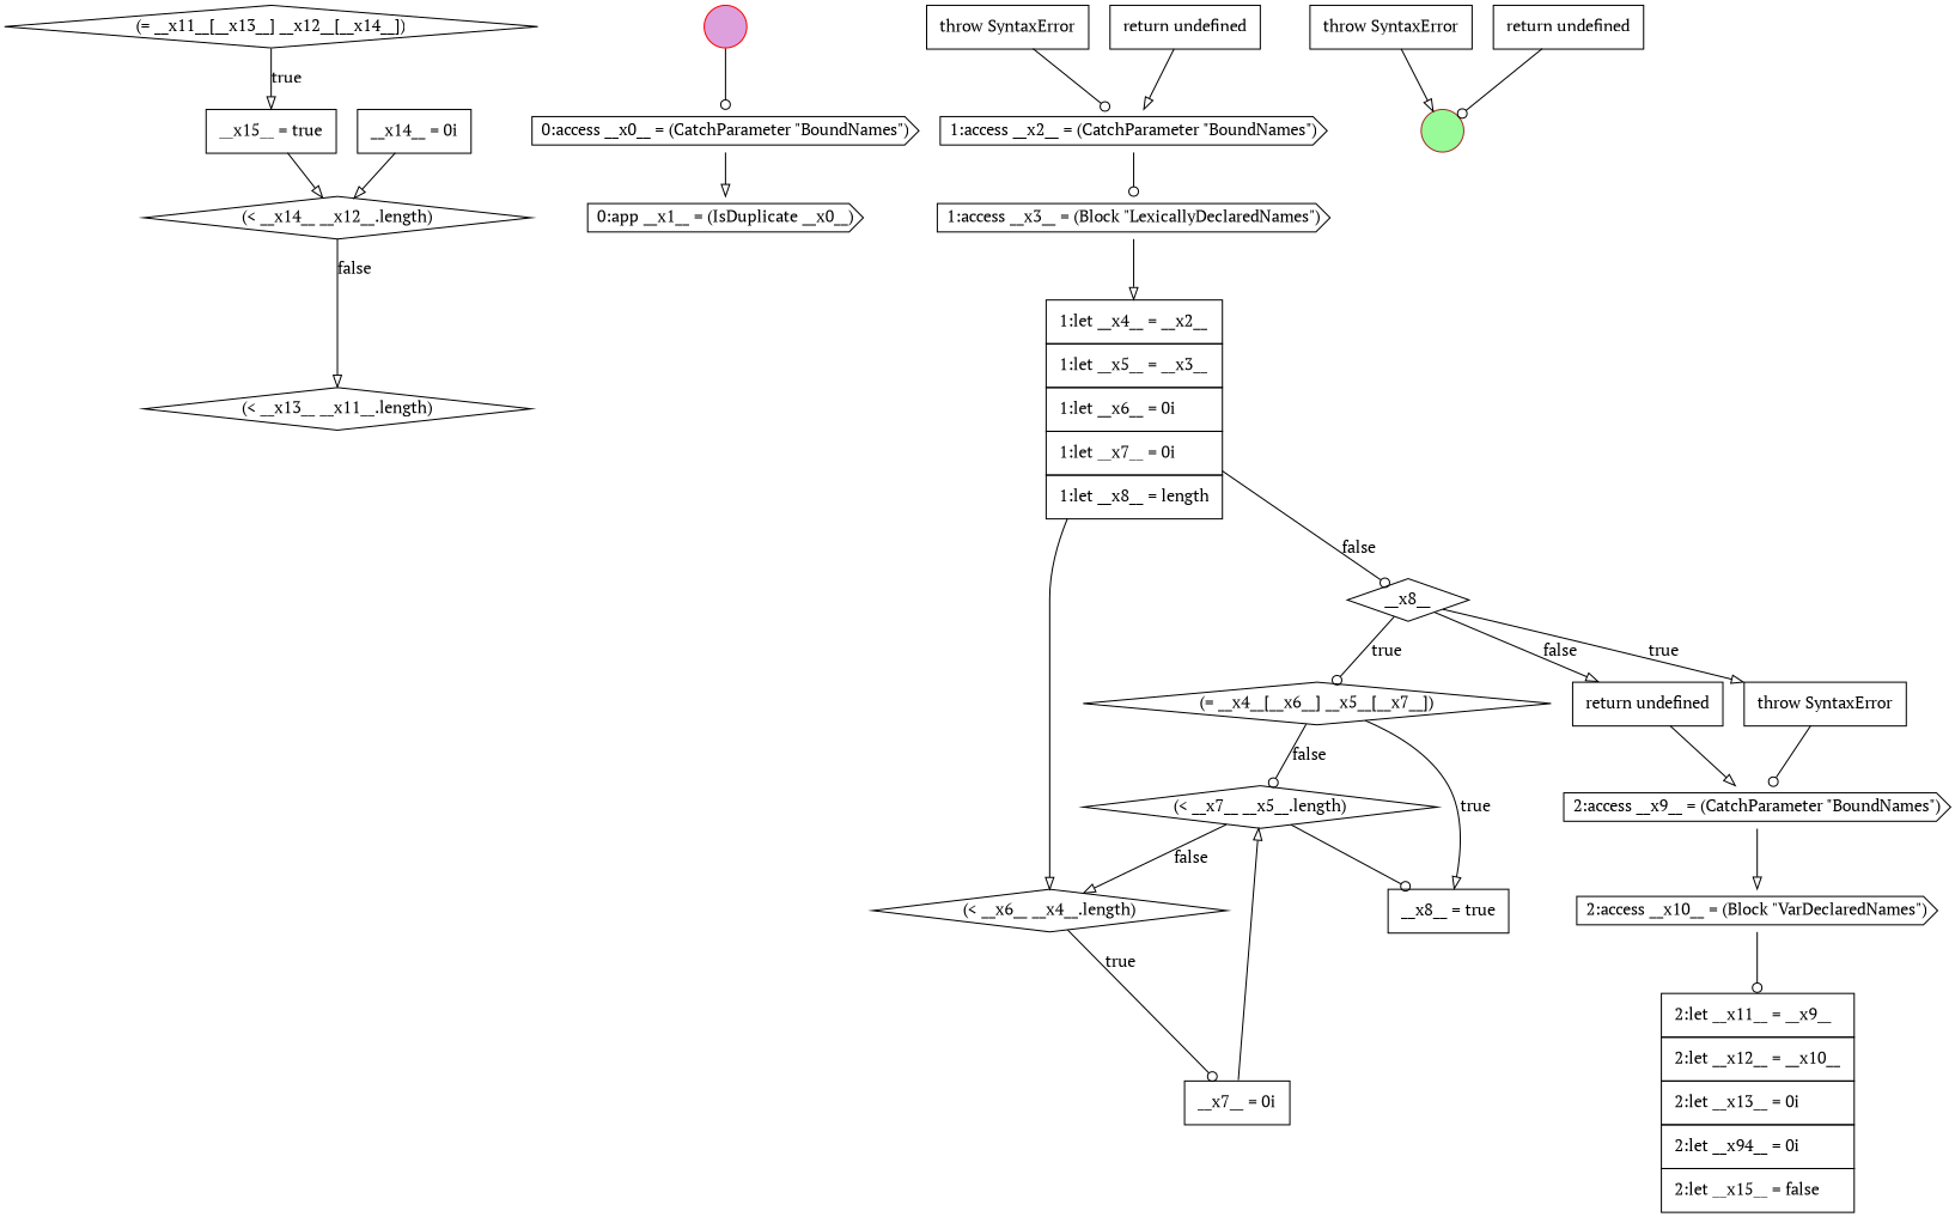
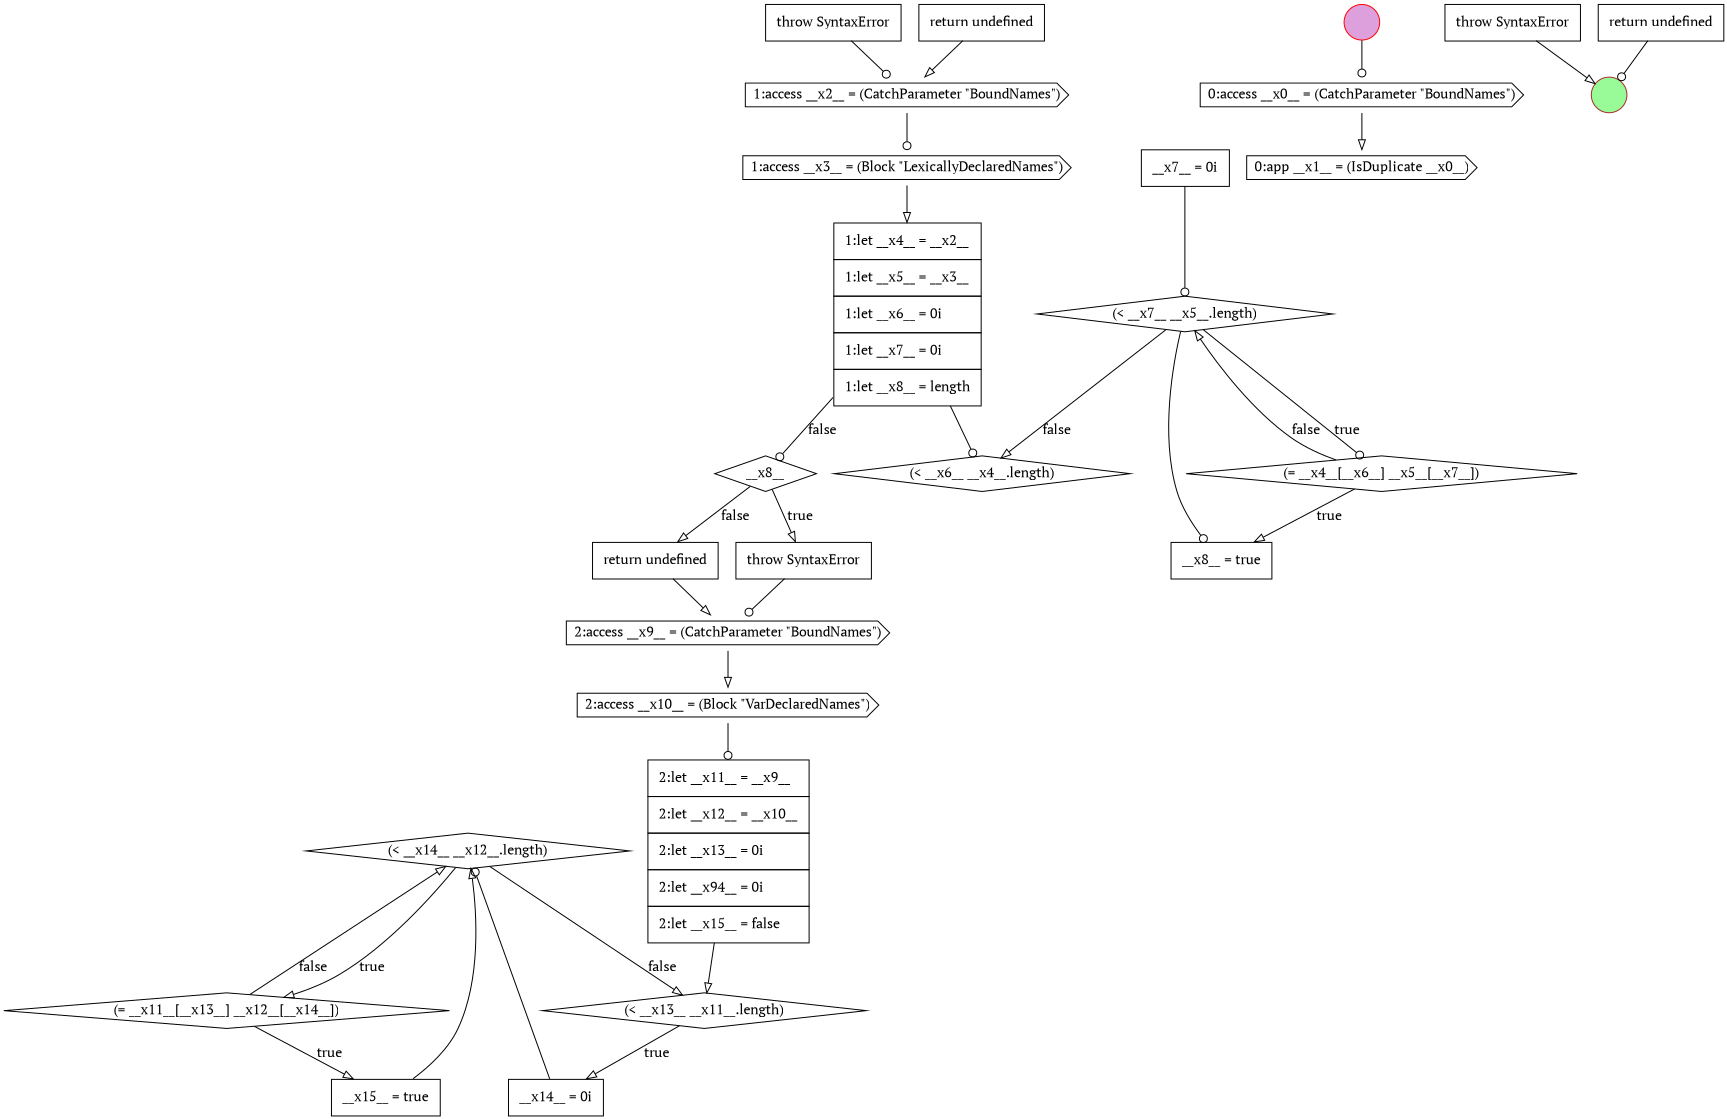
  digraph {
    fontname="PT Serif"
    node [color=black fillcolor=white fontname="PT Serif" shape=none style=filled]
    edge [arrowhead=onormal color=black fontname="PT Serif"]
    n1 [label=<<font color="black">(&lt; __x14__ __x12__.length)</font>> shape=diamond]
    n2 [label=<<font color="black">(= __x11__[__x13__] __x12__[__x14__])</font>> shape=diamond]
    n3 [label=<<font color="black">(&lt; __x13__ __x11__.length)</font>> shape=diamond]
    n4 [label=<<font color="black">     <table border="0" cellborder="1" cellspacing="0" cellpadding="10">       <tr><td align="left">__x15__ = true</td></tr>     </table>   </font>> margin=0]
    n5 [label=<<font color="black">     <table border="0" cellborder="1" cellspacing="0" cellpadding="10">       <tr><td align="left">__x14__ = 0i</td></tr>     </table>   </font>> margin=0]
    n6 [color=red fillcolor=plum label=" " shape=circle]
    n7 [label=<<font color="black">0:access __x0__ = (CatchParameter &quot;BoundNames&quot;)</font>> shape=cds]
    n8 [label=<<font color="black">0:app __x1__ = (IsDuplicate __x0__)</font>> shape=cds]
    n9 [label=<<font color="black">2:access __x9__ = (CatchParameter &quot;BoundNames&quot;)</font>> shape=cds]
    n10 [label=<<font color="black">2:access __x10__ = (Block &quot;VarDeclaredNames&quot;)</font>> shape=cds]
    n11 [label=<<font color="black">     <table border="0" cellborder="1" cellspacing="0" cellpadding="10">       <tr><td align="left">2:let __x11__ = __x9__</td></tr>       <tr><td align="left">2:let __x12__ = __x10__</td></tr>       <tr><td align="left">2:let __x13__ = 0i</td></tr>       <tr><td align="left">2:let __x94__ = 0i</td></tr>       <tr><td align="left">2:let __x15__ = false</td></tr>     </table>   </font>> margin=0]
    n12 [label=<<font color="black">__x8__</font>> shape=diamond]
    n13 [label=<<font color="black">     <table border="0" cellborder="1" cellspacing="0" cellpadding="10">       <tr><td align="left">return undefined</td></tr>     </table>   </font>> margin=0]
    n14 [label=<<font color="black">     <table border="0" cellborder="1" cellspacing="0" cellpadding="10">       <tr><td align="left">throw SyntaxError</td></tr>     </table>   </font>> margin=0]
    n15 [label=<<font color="black">(&lt; __x7__ __x5__.length)</font>> shape=diamond]
    n16 [label=<<font color="black">(= __x4__[__x6__] __x5__[__x7__])</font>> shape=diamond]
    n17 [label=<<font color="black">(&lt; __x6__ __x4__.length)</font>> shape=diamond]
    n18 [label=<<font color="black">     <table border="0" cellborder="1" cellspacing="0" cellpadding="10">       <tr><td align="left">__x8__ = true</td></tr>     </table>   </font>> margin=0]
    n19 [label=<<font color="black">     <table border="0" cellborder="1" cellspacing="0" cellpadding="10">       <tr><td align="left">__x7__ = 0i</td></tr>     </table>   </font>> margin=0]
    n20 [label=<<font color="black">     <table border="0" cellborder="1" cellspacing="0" cellpadding="10">       <tr><td align="left">throw SyntaxError</td></tr>     </table>   </font>> margin=0]
    n21 [color=brown fillcolor=palegreen label=" " shape=circle]
    n22 [label=<<font color="black">     <table border="0" cellborder="1" cellspacing="0" cellpadding="10">       <tr><td align="left">return undefined</td></tr>     </table>   </font>> margin=0]
    n23 [label=<<font color="black">     <table border="0" cellborder="1" cellspacing="0" cellpadding="10">       <tr><td align="left">throw SyntaxError</td></tr>     </table>   </font>> margin=0]
    n24 [label=<<font color="black">1:access __x2__ = (CatchParameter &quot;BoundNames&quot;)</font>> shape=cds]
    n25 [label=<<font color="black">1:access __x3__ = (Block &quot;LexicallyDeclaredNames&quot;)</font>> shape=cds]
    n26 [label=<<font color="black">     <table border="0" cellborder="1" cellspacing="0" cellpadding="10">       <tr><td align="left">1:let __x4__ = __x2__</td></tr>       <tr><td align="left">1:let __x5__ = __x3__</td></tr>       <tr><td align="left">1:let __x6__ = 0i</td></tr>       <tr><td align="left">1:let __x7__ = 0i</td></tr>       <tr><td align="left">1:let __x8__ = length</td></tr>     </table>   </font>> margin=0]
    n27 [label=<<font color="black">     <table border="0" cellborder="1" cellspacing="0" cellpadding="10">       <tr><td align="left">return undefined</td></tr>     </table>   </font>> margin=0]
+   n1 -> n2 [label=<<font color="black">true</font>>]
    n1 -> n3 [label=<<font color="black">false</font>>]
+   n2 -> n1 [label=<<font color="black">false</font>>]
    n2 -> n4 [label=<<font color="black">true</font>>]
+   n3 -> n5 [label=<<font color="black">true</font>>]
    n4 -> n1
-   n5 -> n1
+   n5 -> n1 [arrowhead=odot]
    n6 -> n7 [arrowhead=odot]
    n7 -> n8
    n9 -> n10
    n10 -> n11 [arrowhead=odot]
+   n11 -> n3
    n12 -> n13 [label=<<font color="black">false</font>>]
    n12 -> n14 [label=<<font color="black">true</font>>]
    n13 -> n9
    n14 -> n9 [arrowhead=odot]
-   n12 -> n16 [arrowhead=odot label=<<font color="black">true</font>>]
+   n15 -> n16 [arrowhead=odot label=<<font color="black">true</font>>]
    n15 -> n17 [label=<<font color="black">false</font>>]
    n15 -> n18 [arrowhead=odot]
-   n16 -> n15 [arrowhead=odot label=<<font color="black">false</font>>]
+   n16 -> n15 [label=<<font color="black">false</font>>]
    n16 -> n18 [label=<<font color="black">true</font>>]
-   n17 -> n19 [arrowhead=odot label=<<font color="black">true</font>>]
-   n19 -> n15
+   n19 -> n15 [arrowhead=odot]
    n20 -> n21
    n22 -> n21 [arrowhead=odot]
    n23 -> n24 [arrowhead=odot]
    n24 -> n25 [arrowhead=odot]
    n25 -> n26
    n26 -> n12 [arrowhead=odot label=<<font color="black">false</font>>]
-   n26 -> n17
+   n26 -> n17 [arrowhead=odot]
    n27 -> n24
  }
